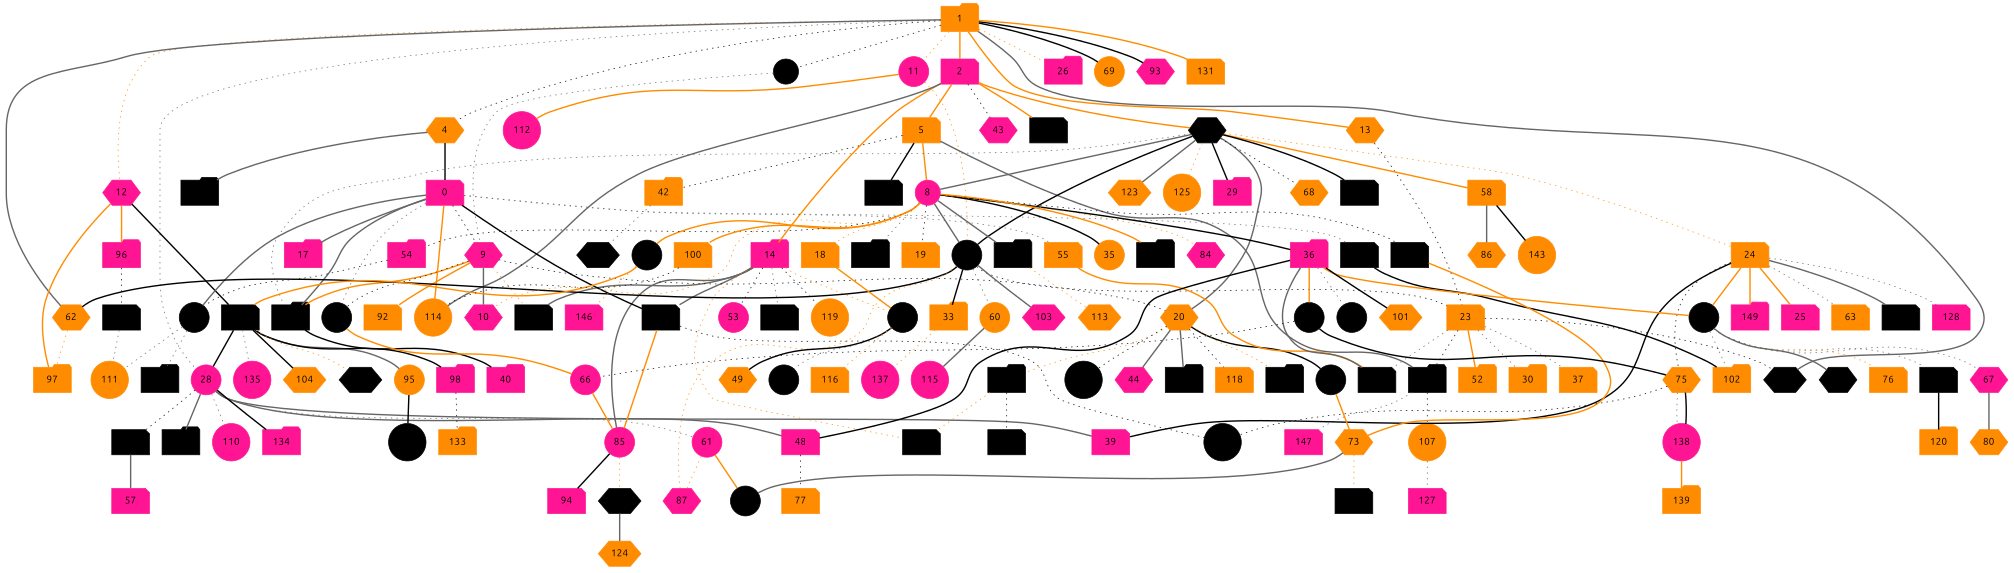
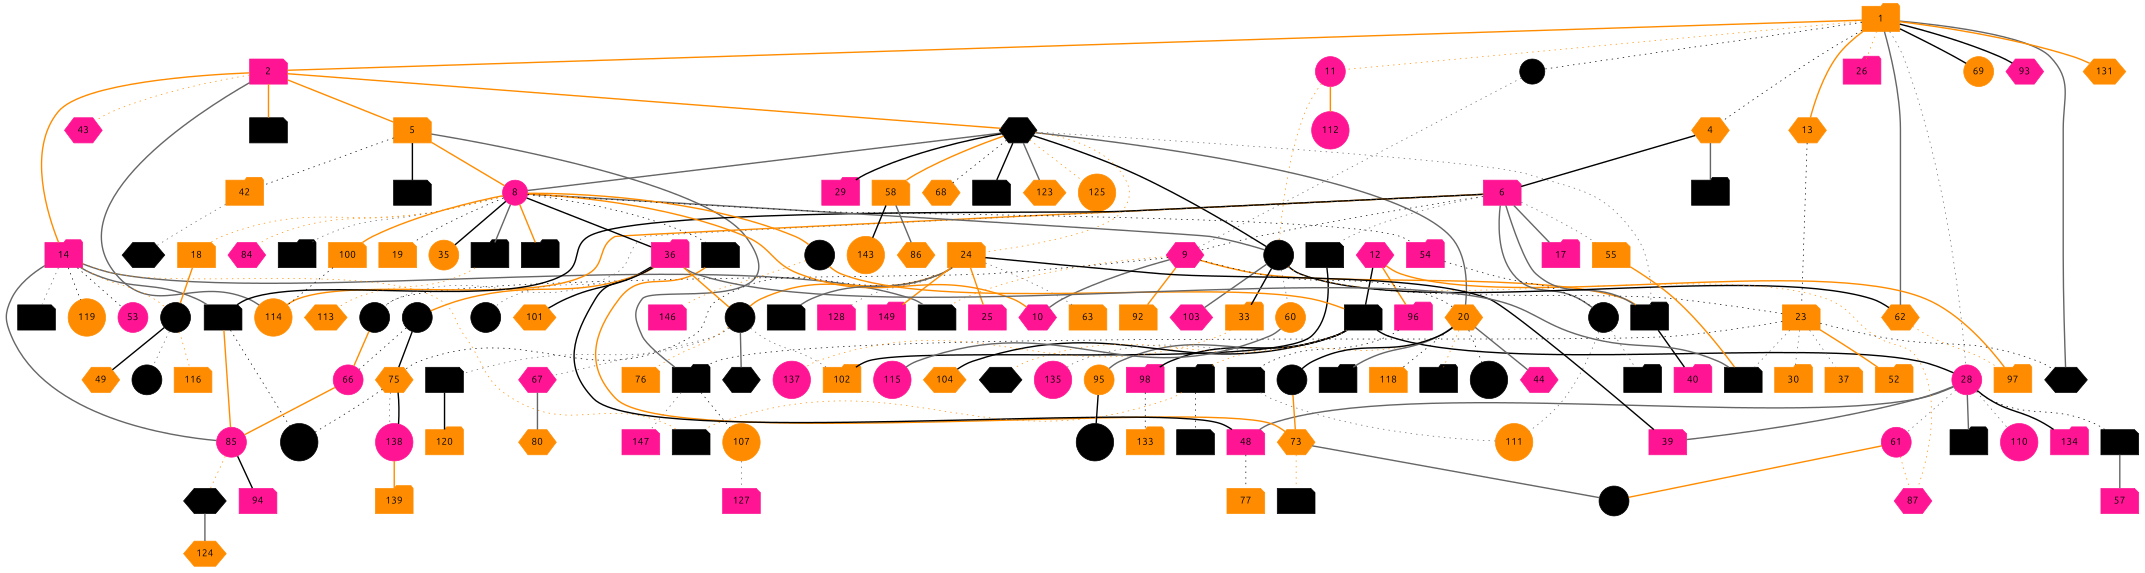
  graph {
    fontname=Ubuntu
    node [color=darkorange fontname=Ubuntu shape=note style=filled]
    edge [color=gray40 fontname=Ubuntu style=bold]
    1 [shape=folder]
    2 [color=deeppink]
    3 [color=black shape=circle]
    4 [shape=hexagon]
    11 [color=deeppink shape=circle]
    12 [color=deeppink shape=hexagon]
    13 [shape=hexagon]
    26 [color=deeppink shape=folder]
    28 [color=deeppink shape=circle]
    62 [shape=hexagon]
    69 [shape=circle]
    93 [color=deeppink shape=hexagon]
    126 [color=black shape=hexagon]
-   131
+   131 [shape=hexagon]
    5
    7 [color=black shape=hexagon]
    14 [color=deeppink shape=folder]
    43 [color=deeppink shape=hexagon]
    114 [shape=circle]
    142 [color=black]
    9 [color=deeppink shape=hexagon]
-   6 [color=deeppink label=0]
+   6 [color=deeppink]
    64 [color=black shape=folder]
    22 [color=black shape=circle]
    112 [color=deeppink shape=circle]
    27 [color=black]
    96 [color=deeppink shape=folder]
    97 [shape=folder]
    23
    39 [color=deeppink]
    41 [color=black]
    48 [color=deeppink]
    61 [color=deeppink shape=circle]
    74 [color=black shape=folder]
    110 [color=deeppink shape=circle]
    134 [color=deeppink shape=folder]
    8 [color=deeppink shape=circle]
    42 [shape=folder]
    79 [color=black shape=folder]
    82 [color=black]
    21 [color=black shape=folder]
    20 [shape=hexagon]
    24
    29 [color=deeppink shape=folder]
    58
    68 [shape=hexagon]
    81 [color=black]
    123 [shape=hexagon]
    125 [shape=circle]
    45 [color=black]
    136 [color=black]
    32 [color=black shape=circle]
    53 [color=deeppink shape=circle]
    85 [color=deeppink shape=circle]
    109 [color=black]
    117 [color=black]
    119 [shape=circle]
    31 [color=black shape=circle]
    10 [color=deeppink shape=hexagon]
    92
    17 [color=deeppink shape=folder]
    50 [color=black]
    55
    70 [color=black shape=circle]
    15 [color=black shape=circle]
    16 [color=black]
    18
    19
    34 [color=black shape=folder]
    35 [shape=circle]
    36 [color=deeppink shape=folder]
    54 [color=deeppink shape=folder]
    78 [color=black shape=folder]
    84 [color=deeppink shape=hexagon]
    88 [color=black shape=folder]
    100
    122 [color=black shape=hexagon]
    107 [shape=circle]
    147 [color=deeppink]
    40 [color=deeppink shape=folder]
    66 [color=deeppink shape=circle]
    141 [color=black shape=circle]
    102 [shape=folder]
    65 [color=black]
    111 [shape=circle]
    132 [color=black shape=folder]
    44 [color=deeppink shape=hexagon]
    47 [color=black shape=folder]
    59 [color=black shape=folder]
    71 [color=black shape=circle]
    118
    129 [color=black shape=folder]
    144 [color=black shape=circle]
    33 [shape=folder]
    60 [shape=circle]
    87 [color=deeppink shape=hexagon]
    103 [color=deeppink shape=hexagon]
    25 [color=deeppink]
    46 [color=black shape=circle]
    63
    75 [shape=hexagon]
    83 [color=black]
    128 [color=deeppink]
    n104 [color=deeppink label=149 shape=folder]
    86 [shape=hexagon]
    143 [shape=circle]
    146 [color=deeppink]
    73 [shape=hexagon]
    113 [shape=hexagon]
    51 [color=black shape=circle]
    99 [color=black shape=circle]
    101 [shape=hexagon]
    95 [shape=circle]
    98 [color=deeppink shape=folder]
    104 [shape=hexagon]
    130 [color=black shape=hexagon]
    135 [color=deeppink shape=circle]
    108 [color=black]
    30 [shape=folder]
    37
    52 [shape=folder]
    49 [shape=hexagon]
    90 [color=black shape=circle]
    116
    94 [color=deeppink]
    106 [color=black shape=hexagon]
    91 [color=black shape=circle]
    145 [color=black]
    121 [color=black]
    137 [color=deeppink shape=circle]
    115 [color=deeppink shape=circle]
    56 [color=black]
    67 [color=deeppink shape=hexagon]
    76
    89 [color=black shape=hexagon]
    138 [color=deeppink shape=circle]
    105 [color=black shape=circle]
    133 [shape=folder]
    57 [color=deeppink]
    77
    120 [shape=folder]
    80 [shape=hexagon]
    139 [shape=folder]
    127 [color=deeppink]
    124 [shape=hexagon]
    1 -- 2 [color=darkorange]
    1 -- 3 [color=black style=dotted]
    1 -- 4 [color=black style=dotted]
    1 -- 11 [color=darkorange style=dotted]
-   1 -- 12 [color=darkorange style=dotted]
    1 -- 13 [color=darkorange]
    1 -- 26 [color=darkorange style=dotted]
    1 -- 28 [style=dotted]
    1 -- 62
    1 -- 69 [color=black]
    1 -- 93 [color=black]
    1 -- 126
    1 -- 131 [color=darkorange]
    2 -- 5 [color=darkorange]
    2 -- 7 [color=darkorange]
    2 -- 14 [color=darkorange]
-   2 -- 43 [color=black style=dotted]
+   2 -- 43 [color=darkorange style=dotted]
    2 -- 114
    2 -- 142 [color=darkorange]
    3 -- 9 [style=dotted]
    4 -- 6 [color=black]
    4 -- 64
    11 -- 22 [color=darkorange style=dotted]
    11 -- 112 [color=darkorange]
    12 -- 27 [color=black]
    12 -- 96 [color=darkorange]
    12 -- 97 [color=darkorange]
    13 -- 23 [color=black style=dotted]
    28 -- 39
    28 -- 41 [color=black style=dotted]
    28 -- 48
    28 -- 61 [style=dotted]
    28 -- 74
    28 -- 110 [style=dotted]
    28 -- 134 [color=black]
    62 -- 97 [color=darkorange style=dotted]
    5 -- 8 [color=darkorange]
    5 -- 42 [color=black style=dotted]
    5 -- 79
    5 -- 82 [color=black]
    7 -- 22 [color=black]
    7 -- 8
    7 -- 21 [style=dotted]
    7 -- 20
    7 -- 24 [color=darkorange style=dotted]
    7 -- 29 [color=black]
    7 -- 58 [color=darkorange]
    7 -- 68 [color=black style=dotted]
    7 -- 81 [color=black]
    7 -- 123
    7 -- 125 [color=darkorange style=dotted]
    14 -- 45
    14 -- 136
    14 -- 32 [color=darkorange style=dotted]
    14 -- 53 [color=black style=dotted]
    14 -- 85
    14 -- 109 [color=darkorange style=dotted]
    14 -- 117 [style=dotted]
    14 -- 119 [color=black style=dotted]
    9 -- 21 [color=darkorange]
    9 -- 20 [color=black style=dotted]
    9 -- 136 [color=darkorange style=dotted]
    9 -- 31 [color=black style=dotted]
    9 -- 10
    9 -- 92 [color=darkorange]
    6 -- 114 [color=darkorange]
    6 -- 9 [color=black style=dotted]
    6 -- 21
    6 -- 45 [color=black]
    6 -- 31 [style=dotted]
    6 -- 17
    6 -- 50 [style=dotted]
    6 -- 55 [style=dotted]
    6 -- 70
    22 -- 62 [color=black]
    22 -- 23 [color=black style=dotted]
    22 -- 33 [color=black]
    22 -- 60 [style=dotted]
    22 -- 87 [color=darkorange style=dotted]
    22 -- 103
    27 -- 28 [color=black]
    27 -- 95
    27 -- 98 [color=black]
    27 -- 104 [color=black]
    27 -- 130 [color=darkorange style=dotted]
    27 -- 135 [style=dotted]
    96 -- 108 [color=black style=dotted]
    23 -- 126 [color=black style=dotted]
    23 -- 79 [color=black style=dotted]
    23 -- 65 [style=dotted]
    23 -- 30 [style=dotted]
    23 -- 37 [style=dotted]
    23 -- 52 [color=darkorange]
    41 -- 57
    48 -- 77 [color=black style=dotted]
    61 -- 87 [color=darkorange style=dotted]
    61 -- 91 [color=darkorange]
    8 -- 22
-   8 -- 10 [color=darkorange style=dotted]
+   8 -- 10 [color=darkorange]
    8 -- 15 [color=darkorange]
    8 -- 16 [color=black style=dotted]
    8 -- 18 [color=darkorange style=dotted]
    8 -- 19 [color=black style=dotted]
    8 -- 34
    8 -- 35 [color=black]
    8 -- 36 [color=black]
    8 -- 54 [color=black style=dotted]
    8 -- 78 [color=darkorange]
    8 -- 84 [color=darkorange style=dotted]
    8 -- 88 [style=dotted]
    8 -- 100 [color=darkorange]
    42 -- 122 [style=dotted]
    79 -- 107 [color=black style=dotted]
    79 -- 147 [style=dotted]
    21 -- 40 [color=black]
    20 -- 44
    20 -- 47
    20 -- 59 [color=darkorange style=dotted]
    20 -- 71 [color=black]
    20 -- 118 [color=black style=dotted]
    20 -- 129 [color=darkorange style=dotted]
    20 -- 144 [color=black style=dotted]
    24 -- 39 [color=black]
    24 -- 25 [color=darkorange]
    24 -- 46 [color=darkorange]
    24 -- 63 [style=dotted]
    24 -- 75 [color=black style=dotted]
    24 -- 83
    24 -- 128 [style=dotted]
    24 -- n104 [color=darkorange]
    58 -- 86
    58 -- 143 [color=black]
    45 -- 85 [color=darkorange]
    45 -- 141 [color=black style=dotted]
    32 -- 49 [color=black]
    32 -- 90 [style=dotted]
    32 -- 116 [color=darkorange style=dotted]
    85 -- 94 [color=black]
    85 -- 106 [color=darkorange style=dotted]
    31 -- 66 [color=darkorange]
    50 -- 102 [color=black]
    55 -- 65 [color=darkorange]
    70 -- 111 [style=dotted]
    70 -- 132 [style=dotted]
    15 -- 27 [color=darkorange]
    15 -- 146 [color=darkorange style=dotted]
    16 -- 73 [color=darkorange]
    18 -- 32 [color=darkorange]
    34 -- 113 [color=darkorange style=dotted]
    36 -- 48 [color=black]
    36 -- 65
    36 -- 46 [color=darkorange]
    36 -- 51 [color=darkorange]
    36 -- 99 [style=dotted]
    36 -- 101 [color=black]
    54 -- 70 [color=black style=dotted]
    100 -- 114 [color=black style=dotted]
    107 -- 127 [style=dotted]
    66 -- 85 [color=darkorange]
    59 -- 109 [color=darkorange style=dotted]
    59 -- 121 [color=black style=dotted]
    71 -- 73 [color=darkorange]
    33 -- 137 [color=darkorange style=dotted]
    60 -- 115
    46 -- 102 [style=dotted]
    46 -- 56 [style=dotted]
    46 -- 67 [style=dotted]
    46 -- 76 [color=darkorange style=dotted]
    46 -- 89
    75 -- 141 [color=black style=dotted]
    75 -- 138 [style=dotted]
    75 -- 138 [color=black]
    73 -- 91
    73 -- 145 [color=darkorange style=dotted]
    51 -- 66 [color=black style=dotted]
    51 -- 75 [color=black]
    95 -- 105 [color=black]
    98 -- 133 [color=black style=dotted]
    108 -- 111 [style=dotted]
    106 -- 124
    56 -- 120 [color=black]
    67 -- 80
    138 -- 139 [color=darkorange]
  }
